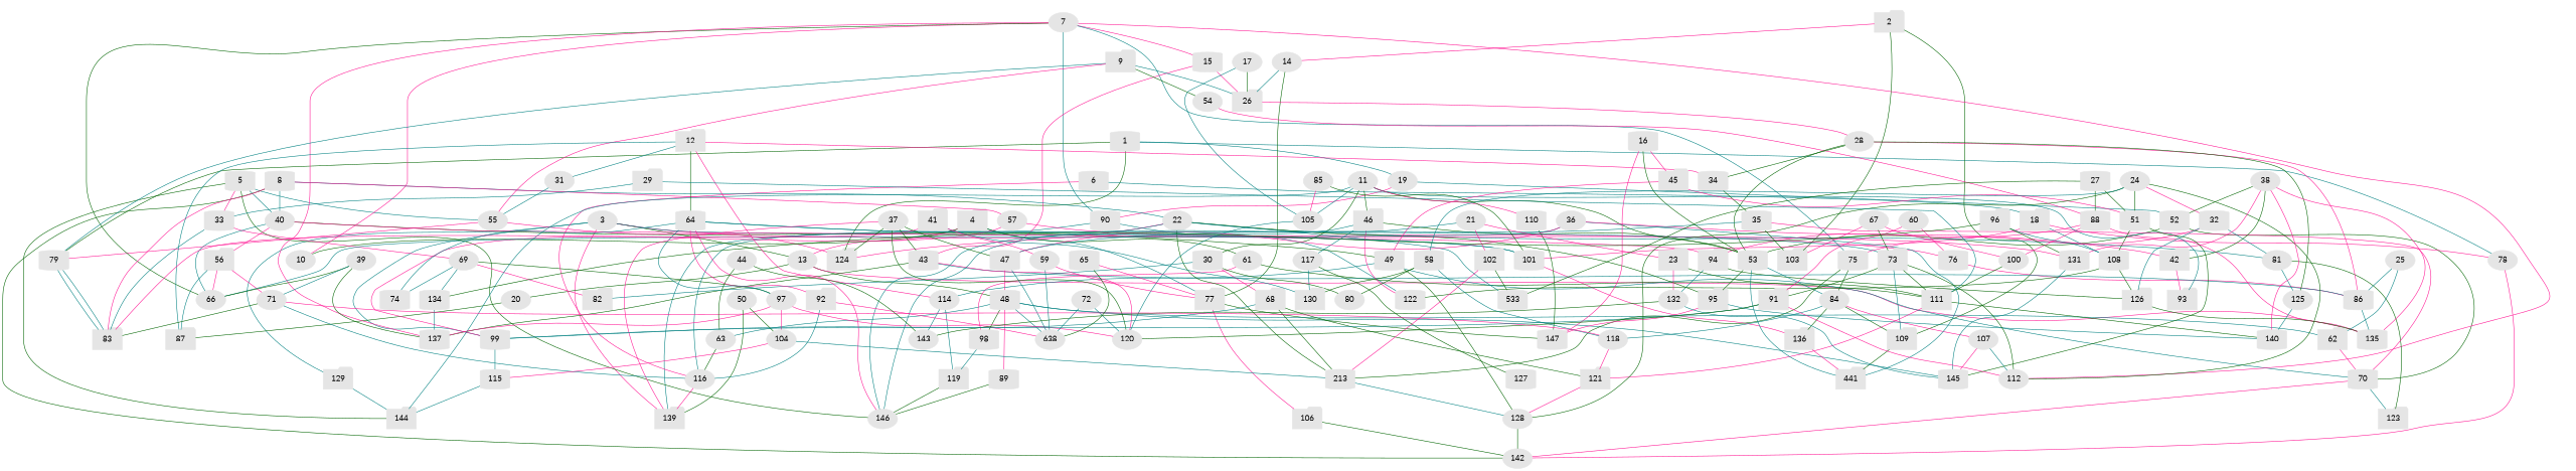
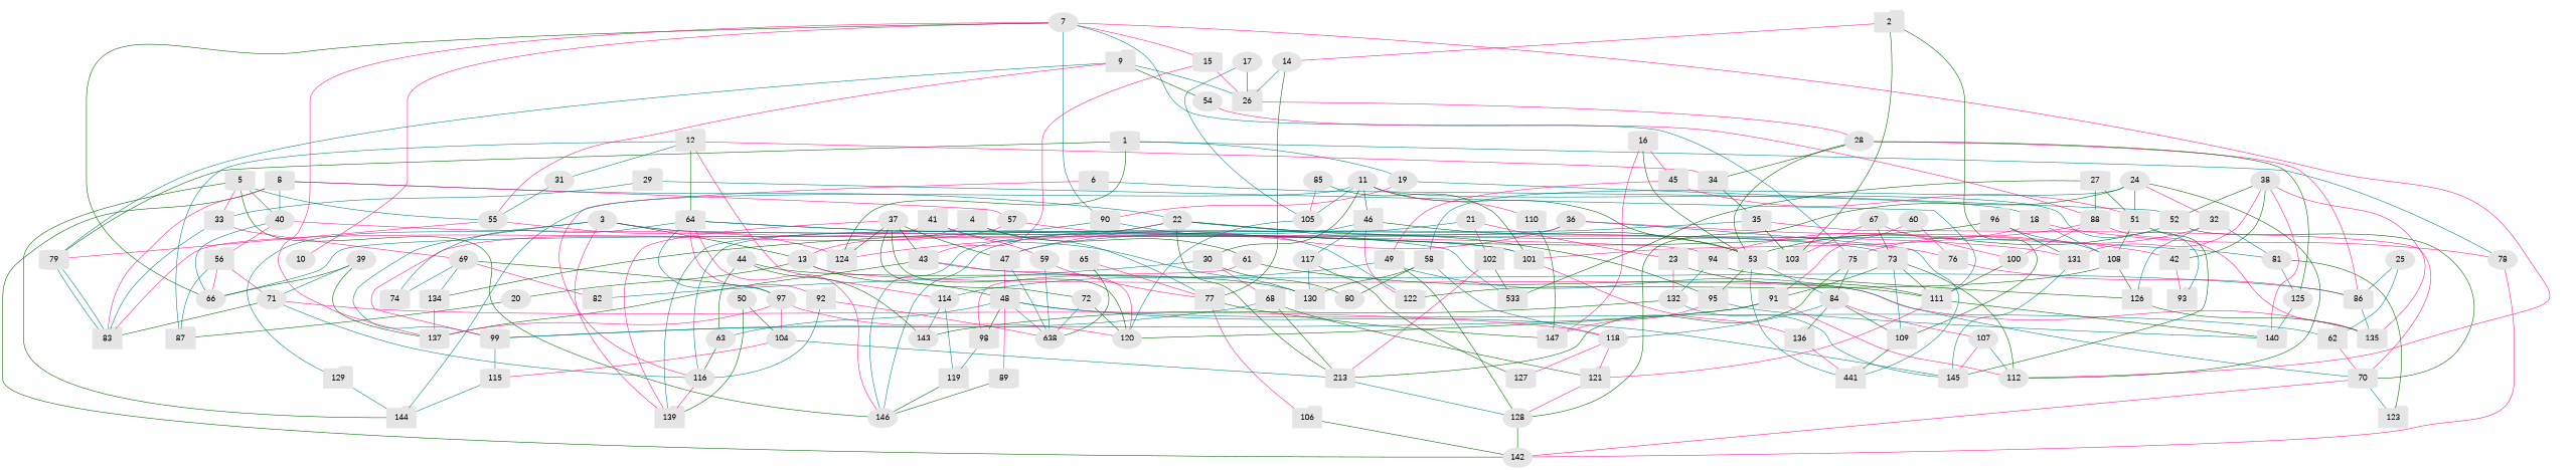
  graph {
    fontname=Lato
    node [color=gray90 fontname=Lato shape=ellipse style=filled]
    edge [color=darkgreen fontname=Lato]
    1 [shape=cylinder]
    19
    78
    79 [shape=cylinder]
    124 [shape=folder]
    90 [shape=cylinder]
    52 [shape=cylinder]
    142
    83 [shape=folder]
    2 [shape=folder]
    14
    103 [shape=folder]
    109 [shape=folder]
    77 [shape=folder]
    26 [shape=folder]
    n16 [label=441 shape=folder]
    3
    13
    76 [shape=cylinder]
    99 [shape=cylinder]
    101 [shape=cylinder]
    129 [shape=folder]
    139 [shape=folder]
    20
    48 [shape=cylinder]
    135 [shape=cylinder]
    86 [shape=cylinder]
    115 [shape=cylinder]
    136 [shape=folder]
    144 [shape=folder]
    4 [shape=folder]
    10
    61
    111 [shape=folder]
    98 [shape=cylinder]
    147 [shape=cylinder]
    106 [shape=folder]
    5 [shape=cylinder]
    33 [shape=cylinder]
    40
    55
    146
    69
    66
    49 [shape=cylinder]
    56 [shape=folder]
    94 [shape=folder]
    6 [shape=cylinder]
    18 [shape=folder]
    116
    108 [shape=cylinder]
    7
    15 [shape=cylinder]
    75 [shape=cylinder]
    112
    137 [shape=cylinder]
    43 [shape=cylinder]
    n58 [label=213 shape=cylinder]
    84
    122 [shape=cylinder]
    8 [shape=cylinder]
    22
    57
    81
    95 [shape=folder]
    n66 [label=533 shape=cylinder]
    131 [shape=cylinder]
    9 [shape=folder]
    54
    28
    88 [shape=cylinder]
    11
    30 [shape=cylinder]
    46 [shape=folder]
    53 [shape=cylinder]
    93 [shape=folder]
    105
    110 [shape=cylinder]
    68 [shape=folder]
    80
    82 [shape=folder]
    36
    47 [shape=cylinder]
    42 [shape=folder]
    117
    120
    12 [shape=folder]
    31
    34 [shape=cylinder]
    64 [shape=cylinder]
    87 [shape=folder]
    114
    35 [shape=cylinder]
    73 [shape=folder]
    74 [shape=cylinder]
    92 [shape=folder]
    97
    143
    119 [shape=folder]
    62 [shape=folder]
    63
    n102 [label=638]
    89 [shape=cylinder]
    145 [shape=cylinder]
    16 [shape=cylinder]
    45 [shape=folder]
    51 [shape=cylinder]
    17
    126 [shape=folder]
    130 [shape=folder]
    70 [shape=cylinder]
    21
    23 [shape=folder]
    102 [shape=folder]
    132
    125
    123 [shape=folder]
    140 [shape=cylinder]
    128
    121 [shape=folder]
    24
    32 [shape=cylinder]
    58 [shape=cylinder]
    118
    25
    27 [shape=cylinder]
    100
    29 [shape=folder]
    134 [shape=cylinder]
    37
    72
    38
    39
    71
    41 [shape=folder]
    59
    44
    127 [shape=cylinder]
    50
    104
    107
    60
    91 [shape=folder]
    65 [shape=cylinder]
    67
    85
    96 [shape=folder]
    1 -- 19 [color=teal]
    1 -- 78 [color=teal]
    1 -- 79
    1 -- 124
    19 -- 90 [color=deeppink]
    19 -- 52 [color=teal]
    78 -- 142 [color=deeppink]
    79 -- 83 [color=teal]
    79 -- 83 [color=teal]
    90 -- 139 [color=teal]
    90 -- 122 [color=teal]
    52 -- 53
    52 -- 70
    2 -- 14 [color=deeppink]
    2 -- 103
    2 -- 109
    14 -- 77
    14 -- 26 [color=teal]
    109 -- n16
    77 -- 147
    77 -- 106 [color=deeppink]
    26 -- 28 [color=deeppink]
    3 -- 13
    3 -- 76 [color=deeppink]
    3 -- 99 [color=teal]
    3 -- 101 [color=teal]
    3 -- 129 [color=teal]
    3 -- 139 [color=deeppink]
    13 -- 20
    13 -- 48
    13 -- 135 [color=deeppink]
    76 -- 86 [color=deeppink]
    99 -- 115 [color=teal]
    101 -- 136 [color=deeppink]
    129 -- 144 [color=teal]
    20 -- 87
    48 -- 98
    48 -- 62 [color=teal]
    48 -- 63 [color=teal]
    48 -- n102 [color=teal]
    48 -- 89 [color=deeppink]
    48 -- 145 [color=teal]
    86 -- 135 [color=teal]
    115 -- 144 [color=teal]
    136 -- n16 [color=deeppink]
    4 -- 77 [color=teal]
    4 -- 13 [color=deeppink]
-   4 -- 10
    4 -- 61
    61 -- 111
    61 -- 98 [color=deeppink]
    111 -- 140
    111 -- 121 [color=deeppink]
    98 -- 119 [color=teal]
    106 -- 142
    5 -- 144
    5 -- 33 [color=deeppink]
    5 -- 40 [color=teal]
    5 -- 55 [color=teal]
    5 -- 146
    33 -- 83 [color=teal]
    33 -- 69 [color=deeppink]
    40 -- 66 [color=teal]
-   40 -- 49
    40 -- 56 [color=deeppink]
    40 -- 94 [color=deeppink]
    55 -- 79 [color=deeppink]
    55 -- 124 [color=deeppink]
    69 -- 82 [color=deeppink]
    69 -- 74 [color=teal]
    69 -- 97
    69 -- 134 [color=teal]
    49 -- 114 [color=teal]
    49 -- 70 [color=teal]
    49 -- 128
    56 -- 66 [color=deeppink]
    56 -- 87 [color=teal]
    56 -- 71 [color=deeppink]
    94 -- 126
    94 -- 132 [color=teal]
    6 -- 18 [color=teal]
    6 -- 116 [color=deeppink]
    18 -- 78 [color=deeppink]
    18 -- 101 [color=deeppink]
    18 -- 108 [color=teal]
    116 -- 139 [color=deeppink]
    108 -- 122
    108 -- 126
    7 -- 90 [color=teal]
    7 -- 10 [color=deeppink]
    7 -- 66
    7 -- 15 [color=deeppink]
    7 -- 75 [color=teal]
    7 -- 112 [color=deeppink]
    7 -- 137 [color=deeppink]
    15 -- 26 [color=deeppink]
    15 -- 43 [color=deeppink]
    75 -- n58
    75 -- 84
    43 -- 86 [color=teal]
    43 -- 137
    43 -- 120 [color=deeppink]
    n58 -- 128 [color=teal]
    84 -- 109
    84 -- 136
    84 -- 118 [color=teal]
    84 -- 107 [color=deeppink]
    8 -- 142
    8 -- 83 [color=deeppink]
    8 -- 40 [color=teal]
    8 -- 22 [color=teal]
    8 -- 57 [color=deeppink]
    22 -- 124 [color=deeppink]
    22 -- 116 [color=teal]
    22 -- n58
    22 -- 81 [color=teal]
    22 -- 95
    22 -- n66 [color=teal]
    57 -- 99 [color=deeppink]
    57 -- 131 [color=deeppink]
    81 -- 125 [color=teal]
    81 -- 123
    95 -- 147 [color=deeppink]
    95 -- 140 [color=teal]
    131 -- 145 [color=teal]
    9 -- 79 [color=teal]
    9 -- 26 [color=teal]
    9 -- 55 [color=deeppink]
    9 -- 54
    54 -- 88 [color=deeppink]
    28 -- 86 [color=deeppink]
    28 -- 53
    28 -- 34
    28 -- 125
    88 -- 135 [color=deeppink]
    88 -- 94 [color=deeppink]
    88 -- 100 [color=deeppink]
    11 -- 144 [color=teal]
    11 -- 30
    11 -- 46
    11 -- 53
    11 -- 93 [color=teal]
    11 -- 105 [color=teal]
    11 -- 110 [color=deeppink]
    30 -- 68 [color=deeppink]
    30 -- 80
    30 -- 82 [color=teal]
    46 -- 146 [color=teal]
    46 -- 122 [color=deeppink]
    46 -- 53
    46 -- 117 [color=teal]
    53 -- n16 [color=teal]
    53 -- 84 [color=teal]
    53 -- 95
    105 -- 120 [color=teal]
    110 -- 147
    68 -- 99 [color=teal]
    68 -- n58
    68 -- 121
    36 -- n16 [color=teal]
    36 -- 66 [color=teal]
    36 -- 47 [color=deeppink]
    36 -- 42 [color=deeppink]
    47 -- 48 [color=deeppink]
    47 -- n102 [color=teal]
    42 -- 93 [color=deeppink]
    117 -- 130 [color=teal]
    117 -- 127
    12 -- 31 [color=teal]
    12 -- 34 [color=deeppink]
    12 -- 64
    12 -- 87 [color=teal]
    12 -- 114 [color=deeppink]
    31 -- 55 [color=teal]
    34 -- 35
    64 -- 101 [color=teal]
    64 -- 146 [color=deeppink]
    64 -- 73 [color=teal]
    64 -- 74 [color=teal]
    64 -- 92 [color=deeppink]
    64 -- 97 [color=teal]
    114 -- 143 [color=teal]
    114 -- 119 [color=teal]
    35 -- 103
    35 -- 47 [color=teal]
    35 -- 70 [color=deeppink]
    73 -- 109 [color=teal]
    73 -- 111
    73 -- 112
    73 -- 91
    92 -- 116 [color=teal]
    92 -- n102 [color=deeppink]
    97 -- 137 [color=deeppink]
    97 -- 120 [color=deeppink]
    97 -- 104 [color=deeppink]
    119 -- 146
    62 -- 70 [color=deeppink]
    63 -- 116
    89 -- 146
    16 -- 147 [color=deeppink]
    16 -- 53
    16 -- 45 [color=deeppink]
    45 -- 49 [color=deeppink]
    45 -- 51 [color=deeppink]
    51 -- 108
    51 -- 145
    17 -- 26
    17 -- 105 [color=teal]
    126 -- 135
    70 -- 142 [color=deeppink]
    70 -- 123 [color=teal]
    21 -- 146 [color=teal]
    21 -- 23 [color=deeppink]
    21 -- 102 [color=deeppink]
    23 -- 111
    23 -- 132 [color=deeppink]
    102 -- n58 [color=deeppink]
    102 -- n66
    132 -- 143
    132 -- 145 [color=teal]
    125 -- 140 [color=teal]
    128 -- 142
    121 -- 128 [color=deeppink]
    24 -- 112
    24 -- 51
    24 -- 128
    24 -- 32 [color=deeppink]
    24 -- 58 [color=teal]
    32 -- 75 [color=deeppink]
    32 -- 81 [color=teal]
    32 -- 126 [color=teal]
    58 -- 80
    58 -- 130
    58 -- 118 [color=teal]
    118 -- 121 [color=deeppink]
+   118 -- 127 [color=deeppink]
    25 -- 86 [color=teal]
    25 -- 62 [color=teal]
    27 -- n66
    27 -- 88
    27 -- 51
    100 -- 111
    29 -- 111 [color=teal]
    29 -- 33 [color=teal]
    134 -- 137 [color=teal]
    37 -- 124
    37 -- 139 [color=deeppink]
    37 -- 43
    37 -- 47
    37 -- 120
-   72 -- 120 [color=teal]
+   37 -- 72
+   72 -- 120
    72 -- n102 [color=teal]
    38 -- 52
    38 -- 135 [color=deeppink]
    38 -- 131 [color=deeppink]
    38 -- 42
    38 -- 140 [color=deeppink]
    39 -- 66
    39 -- 137
    39 -- 71 [color=teal]
    71 -- 83
    71 -- 116 [color=teal]
    71 -- 118 [color=deeppink]
    41 -- 83 [color=deeppink]
    41 -- 130 [color=teal]
    41 -- 59 [color=deeppink]
    59 -- 77 [color=deeppink]
    59 -- n102 [color=teal]
    44 -- 143
    44 -- 63
+   44 -- 130
    50 -- 139
    50 -- 104
    104 -- 115 [color=deeppink]
    104 -- n58 [color=teal]
    107 -- 112 [color=teal]
    107 -- 145 [color=deeppink]
    60 -- 76 [color=deeppink]
    60 -- 91 [color=deeppink]
    91 -- 99 [color=teal]
    91 -- 112 [color=deeppink]
    91 -- 120
    65 -- 77 [color=deeppink]
    65 -- n102
    67 -- 103 [color=deeppink]
    67 -- 73
    67 -- 100 [color=deeppink]
    85 -- 101
    85 -- 105 [color=deeppink]
    96 -- 108 [color=teal]
    96 -- 131
    96 -- 134
  }
